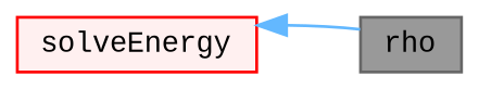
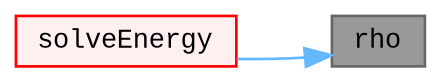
  digraph {
    rankdir=RL
    fontname="Liberation Mono"
    node [fontname="Liberation Mono" fontsize=10 shape=box style=filled]
    n1 [color=gray40 fillcolor=grey60 fontcolor=black height=0.2 label=rho width=0.4]
    n2 [color=red fillcolor="#FFF0F0" height=0.2 label=solveEnergy width=0.4]
-   n2 -> n1 [color=steelblue1 dir=back fontname="Liberation Mono" fontsize=10 labelfontname=Helvetica labelfontsize=10 style=solid]
+   n1 -> n2 [color=steelblue1 dir=back fontname="Liberation Mono" fontsize=10 labelfontname=Helvetica labelfontsize=10 style=solid]
  }
